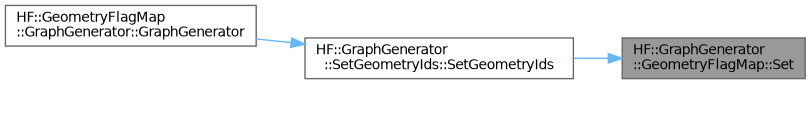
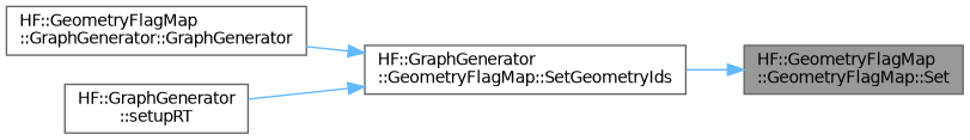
  digraph {
    rankdir=RL
    node [color=grey40 fillcolor=white fontname=Helvetica fontsize=10 shape=box style=filled]
    edge [color=steelblue1 dir=back fontname=Helvetica fontsize=10 labelfontname=Helvetica labelfontsize=10 style=solid]
-   n1 [color=gray40 fillcolor=grey60 fontcolor=black height=0.2 label="HF::GraphGenerator\l::GeometryFlagMap::Set" width=0.4]
-   n2 [height=0.2 label="HF::GraphGenerator\l::SetGeometryIds::SetGeometryIds" width=0.4]
+   n1 [color=gray40 fillcolor=grey60 fontcolor=black height=0.2 label="HF::GeometryFlagMap\l::GeometryFlagMap::Set" width=0.4]
+   n2 [height=0.2 label="HF::GraphGenerator\l::GeometryFlagMap::SetGeometryIds" width=0.4]
    n3 [height=0.2 label="HF::GeometryFlagMap\l::GraphGenerator::GraphGenerator" width=0.4]
+   n4 [height=0.2 label="HF::GraphGenerator\l::setupRT" width=0.4]
    n1 -> n2
    n2 -> n3
+   n2 -> n4
  }
